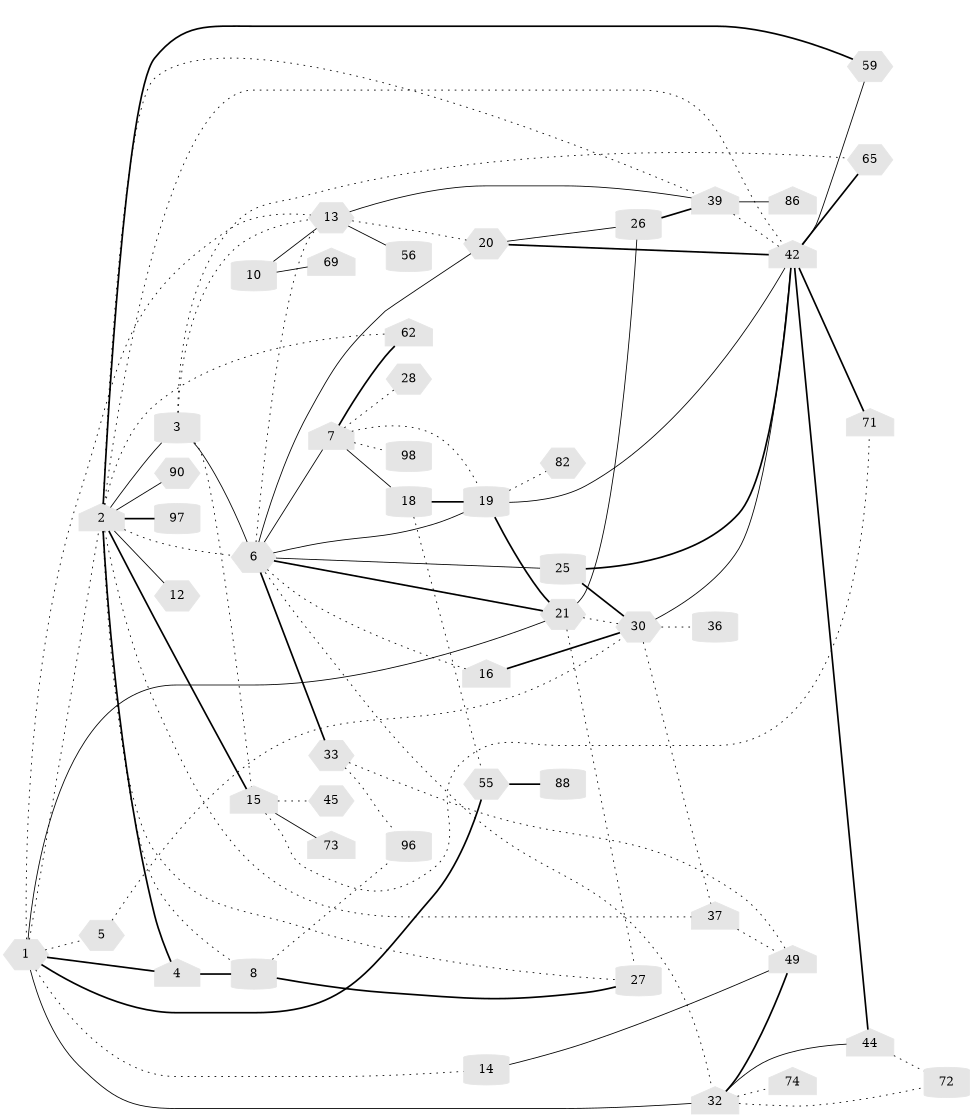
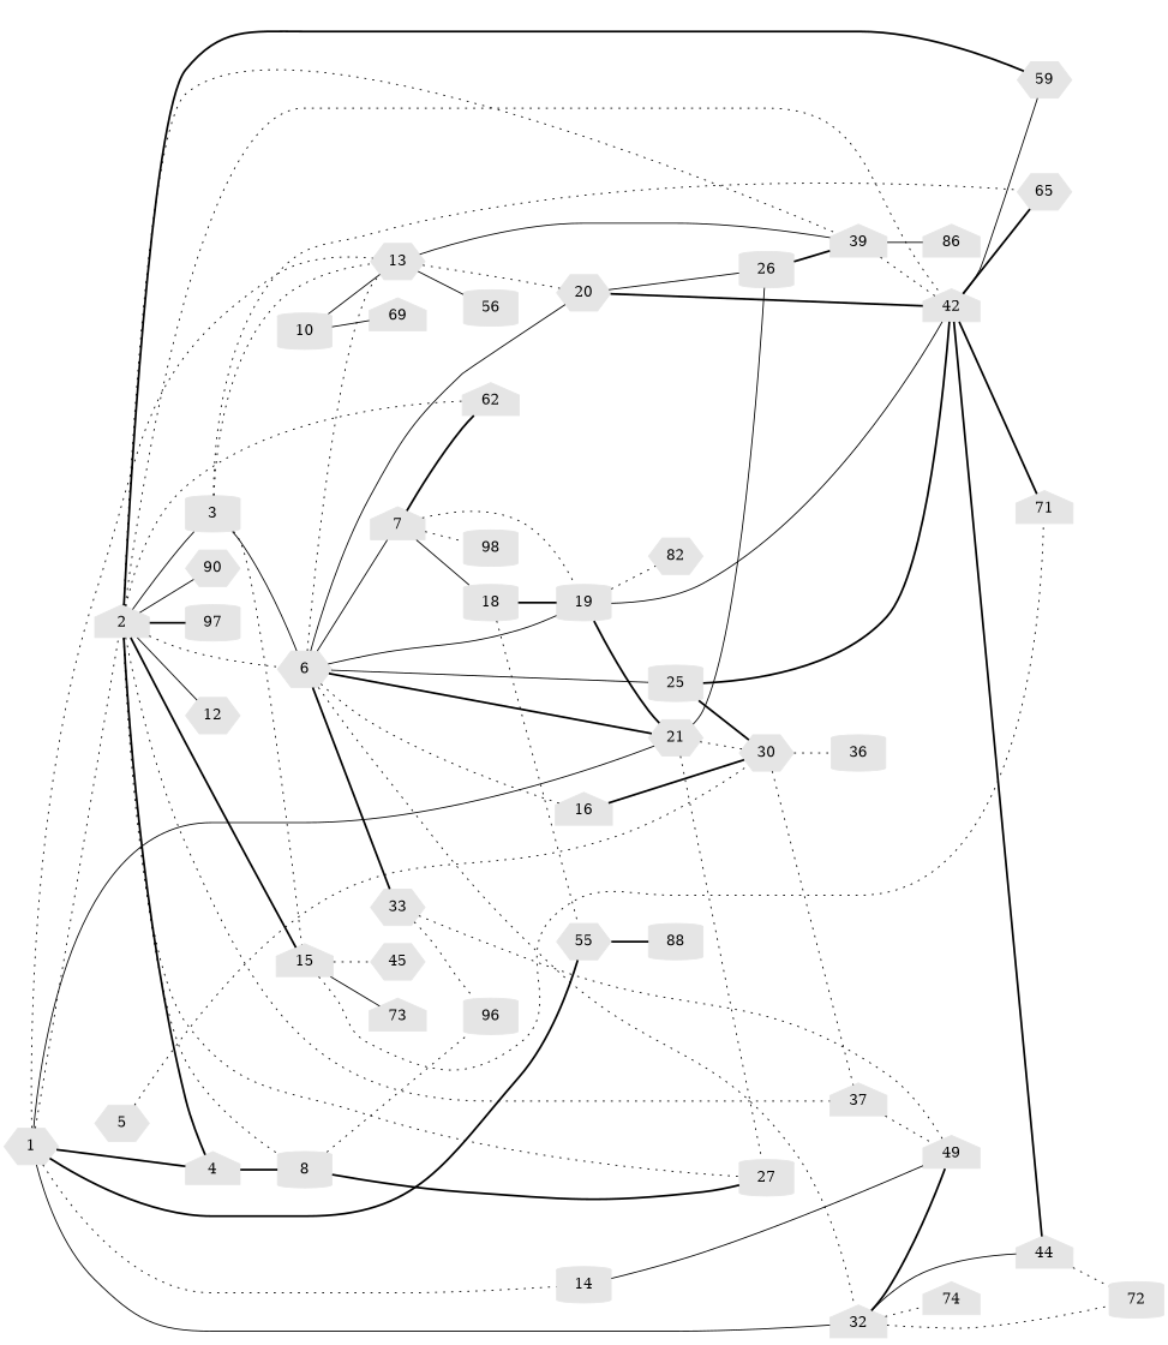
  graph {
    rankdir=LR
    node [color=gray90 shape=house style=filled]
    edge [style=dotted]
    2 [super="+85+11+9+17+60"]
    4
    3 [shape=cylinder super="+23"]
    6 [shape=hexagon]
    8 [shape=cylinder super="+92"]
    12 [shape=hexagon super="+54"]
    15 [super="+38"]
    27 [shape=cylinder super="+53+76"]
    37
    39 [super="+95+61+50"]
    42 [super="+48"]
    59 [shape=hexagon]
    62
    90 [shape=hexagon]
    97 [shape=cylinder]
    1 [shape=hexagon]
    5 [shape=hexagon]
    13 [shape=hexagon super="+22"]
    14 [shape=cylinder super="+21"]
    n20 [label=21 shape=hexagon super="+40+63"]
    32 [super="+66+79+89"]
    55 [shape=hexagon]
    30 [shape=hexagon super="+83+41"]
    20 [shape=hexagon super="+80+31"]
    56 [shape=cylinder]
    49 [super="+58"]
    26 [shape=cylinder]
    44 [super="+102"]
    72 [shape=cylinder]
    74
    88 [shape=cylinder]
    65 [shape=hexagon]
    7
    16
    19 [shape=cylinder super="+47"]
    25 [shape=cylinder]
    33 [shape=hexagon super="+35+81"]
    96 [shape=cylinder]
    45 [shape=hexagon super="+68"]
    71
    73
-   28 [shape=hexagon]
    86
    10 [shape=cylinder super="+29"]
    69
    36 [shape=cylinder]
    18 [shape=cylinder]
    98 [shape=cylinder]
    82 [shape=hexagon]
    2 -- 4 [style=bold]
    2 -- 3 [style=solid]
    2 -- 6
    2 -- 8
    2 -- 12 [style=solid]
    2 -- 15 [style=bold]
    2 -- 27
    2 -- 37
    2 -- 39
    2 -- 42 [weight=3]
    2 -- 59 [style=bold]
    2 -- 62
    2 -- 90 [style=solid]
    2 -- 97 [style=bold]
    4 -- 8 [style=bold]
    3 -- 6 [style=solid]
    3 -- 15
    3 -- 13
    3 -- 65
    6 -- 13
    6 -- n20 [style=bold weight=2]
    6 -- 32
    6 -- 20 [style=solid]
    6 -- 7 [style=solid]
    6 -- 16
    6 -- 19 [style=solid]
    6 -- 25 [style=solid]
    6 -- 33 [style=bold]
    8 -- 27 [style=bold]
    8 -- 96
    15 -- 45
    15 -- 71
    15 -- 73 [style=solid]
    37 -- 49
    39 -- 42
    39 -- 86 [style=solid]
    42 -- 59 [style=solid]
    42 -- 44 [style=bold]
    42 -- 65 [style=bold]
    42 -- 71 [style=bold]
    1 -- 2
    1 -- 4 [style=bold]
-   1 -- 5
    1 -- 13
    1 -- 14
    1 -- n20 [style=solid]
    1 -- 32 [style=solid]
    1 -- 55 [style=bold]
    5 -- 30
    13 -- 39 [style=solid]
    13 -- 20
    13 -- 56 [style=solid]
    14 -- 49 [style=solid]
    n20 -- 27
    n20 -- 30
    n20 -- 26 [style=solid]
    32 -- 49 [style=bold]
    32 -- 44 [style=solid]
    32 -- 72
    32 -- 74
    55 -- 88 [style=bold]
    30 -- 37
-   30 -- 42 [style=solid]
    30 -- 36
    20 -- 42 [style=bold]
    20 -- 26 [style=solid]
    26 -- 39 [style=bold]
    44 -- 72
    7 -- 62 [style=bold]
    7 -- 19
-   7 -- 28
    7 -- 18 [style=solid]
    7 -- 98
    16 -- 30 [style=bold]
    19 -- 42 [style=solid]
    19 -- n20 [style=bold]
    19 -- 82
    25 -- 42 [style=bold]
    25 -- 30 [style=bold]
    33 -- 49
    33 -- 96
    10 -- 13 [style=solid]
    10 -- 69 [style=solid]
    18 -- 55
    18 -- 19 [style=bold]
  }
